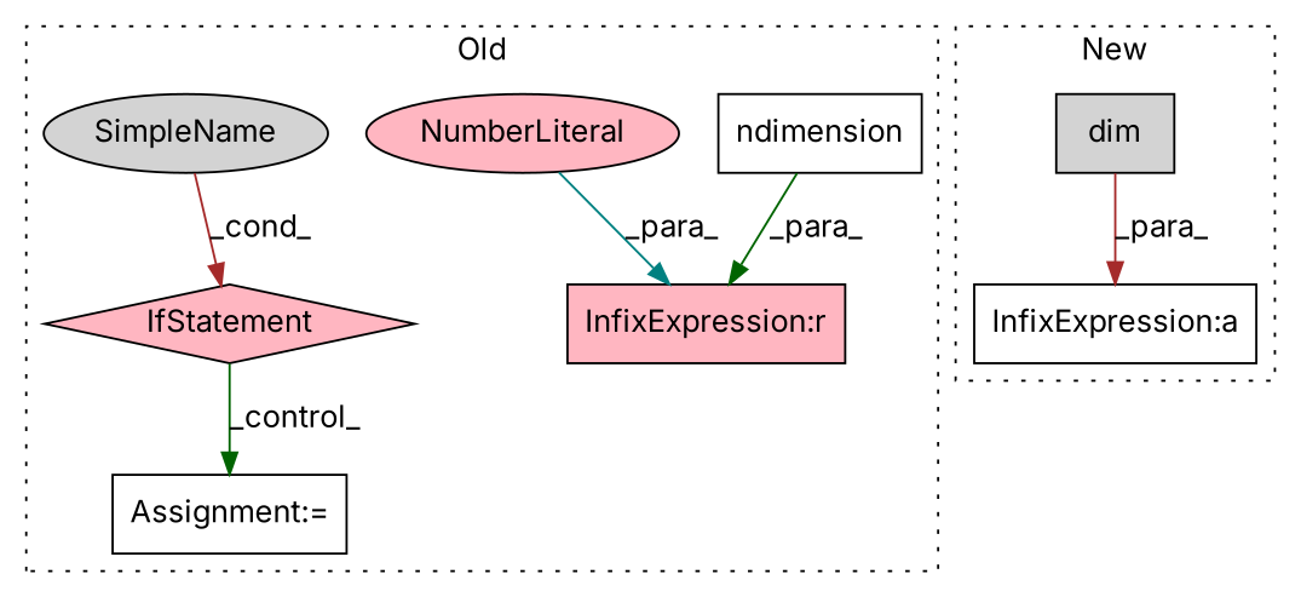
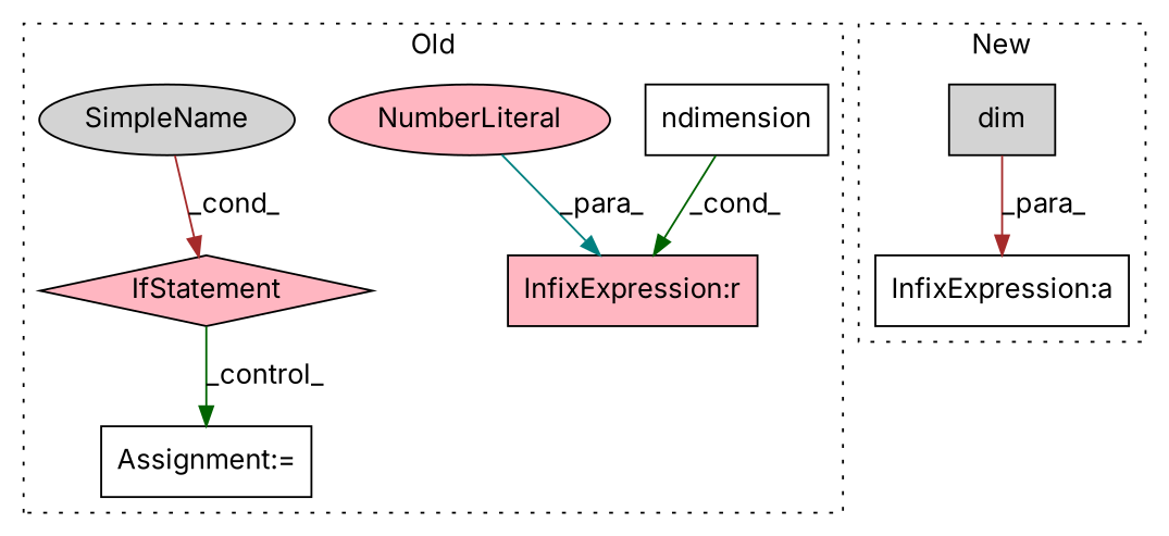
  digraph {
    fontname=Inter
    node [a=32 fillcolor=white fontname=Inter l=1 shape=box style=filled]
    edge [color=darkgreen fontname=Inter]
    n1 [l=12 label=ndimension s=19972]
    n2 [a=27 fillcolor=lightpink l=4 label="InfixExpression:r" s=19984]
    n3 [a=25 fillcolor=lightpink l="4,2" label=IfStatement s="19963,19989" shape=diamond]
    n4 [a=34 fillcolor=lightpink label=NumberLiteral s=19988 shape=ellipse]
    n5 [a=7 label="Assignment:=" s=20002]
    n6 [a=42 fillcolor=lightgrey label=SimpleName shape=ellipse l=""]
    n7 [fillcolor=lightgrey l=5 label=dim s=19079]
    n8 [a=27 l=3 label="InfixExpression:a" s=19364]
    subgraph cluster_1 {
      label=Old
      style=dotted
      n1
      n2
      n3
      n4
      n5
      n6
    }
    subgraph cluster_2 {
      label=New
      style=dotted
      n7
      n8
    }
-   n1 -> n2 [label=_para_]
+   n1 -> n2 [label=_cond_]
    n3 -> n5 [label=_control_]
    n4 -> n2 [color=teal label=_para_]
    n6 -> n3 [color=brown label=_cond_]
    n7 -> n8 [color=brown label=_para_]
  }
